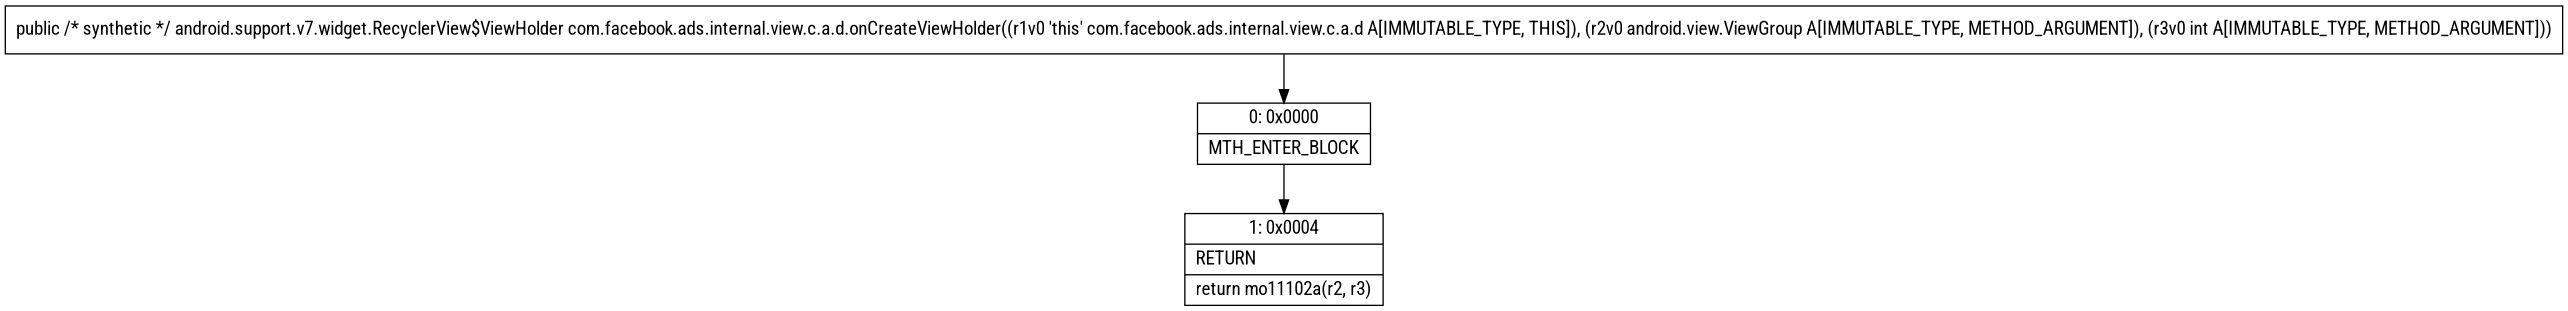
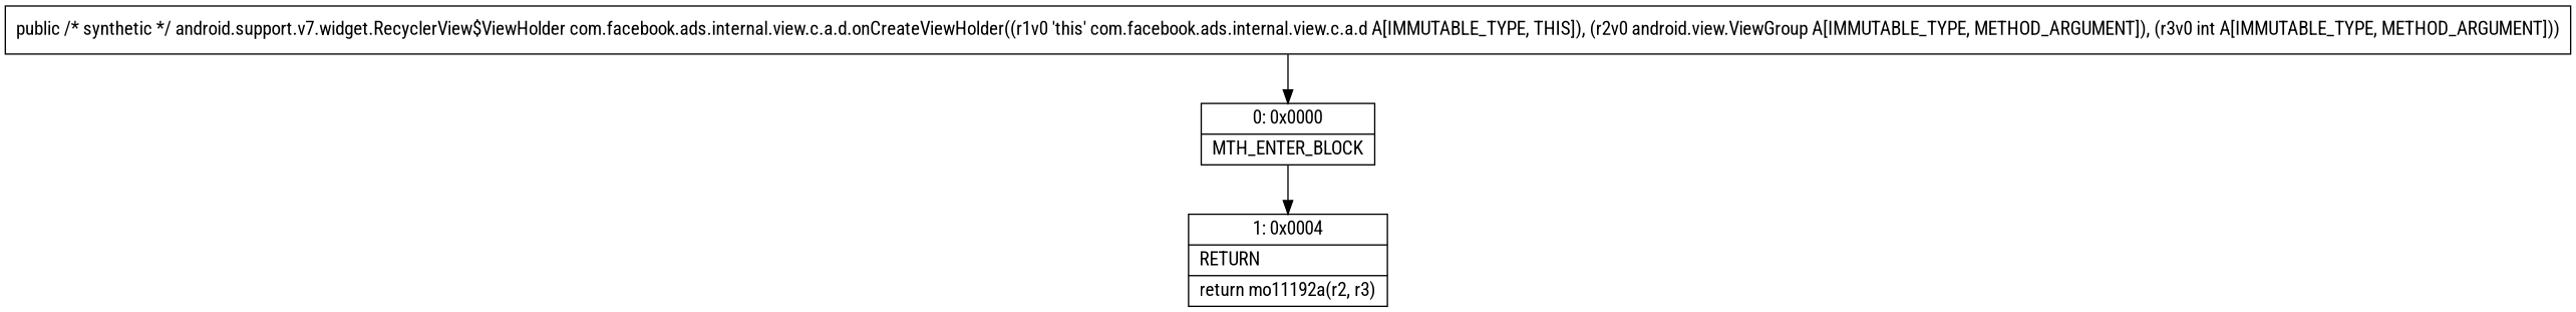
  digraph {
    fontname="Roboto Condensed"
    node [shape=record fontname="Roboto Condensed"]
    edge [fontname="Roboto Condensed"]
    n1 [label="{0\:\ 0x0000|MTH_ENTER_BLOCK\l}"]
-   n2 [label="{1\:\ 0x0004|RETURN\l|return mo11102a(r2, r3)\l}"]
+   n2 [label="{1\:\ 0x0004|RETURN\l|return mo11192a(r2, r3)\l}"]
    n3 [label="{public \/* synthetic *\/ android.support.v7.widget.RecyclerView$ViewHolder com.facebook.ads.internal.view.c.a.d.onCreateViewHolder((r1v0 'this' com.facebook.ads.internal.view.c.a.d A[IMMUTABLE_TYPE, THIS]), (r2v0 android.view.ViewGroup A[IMMUTABLE_TYPE, METHOD_ARGUMENT]), (r3v0 int A[IMMUTABLE_TYPE, METHOD_ARGUMENT])) }"]
    n1 -> n2
    n3 -> n1
  }
